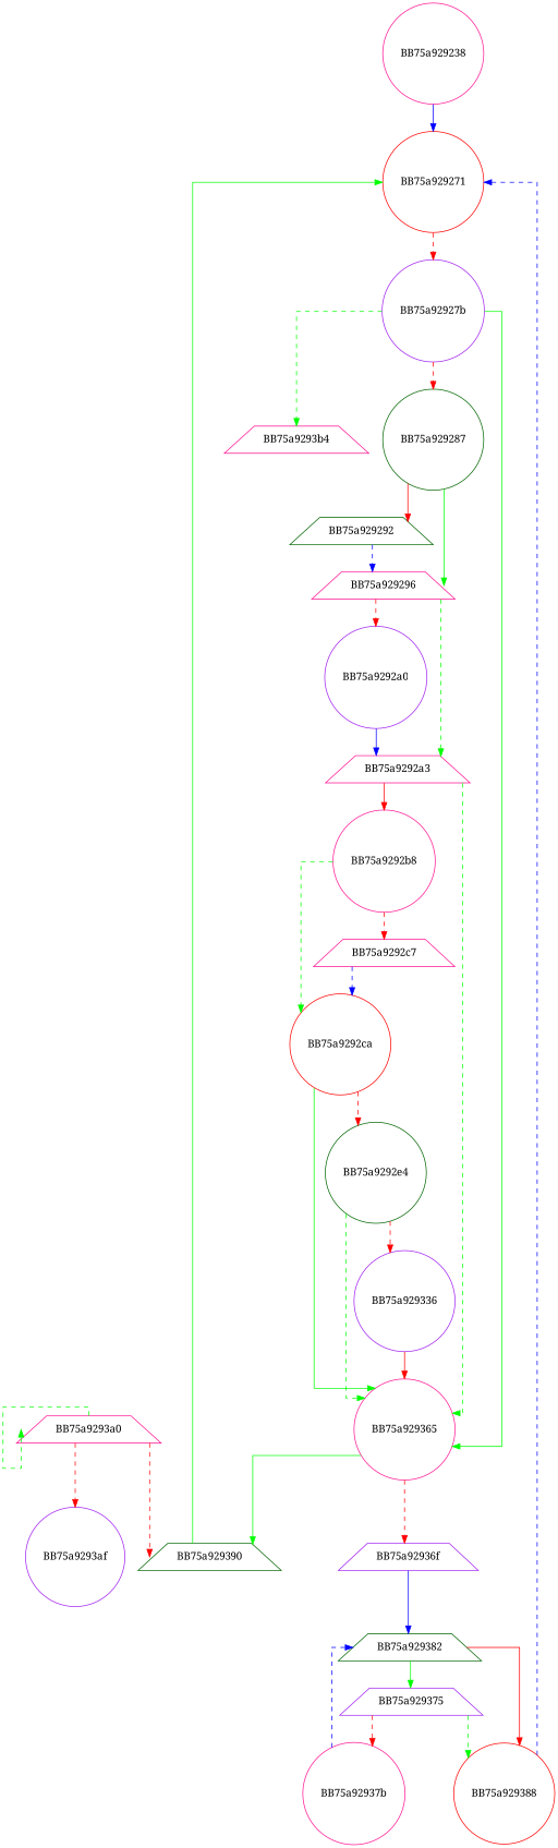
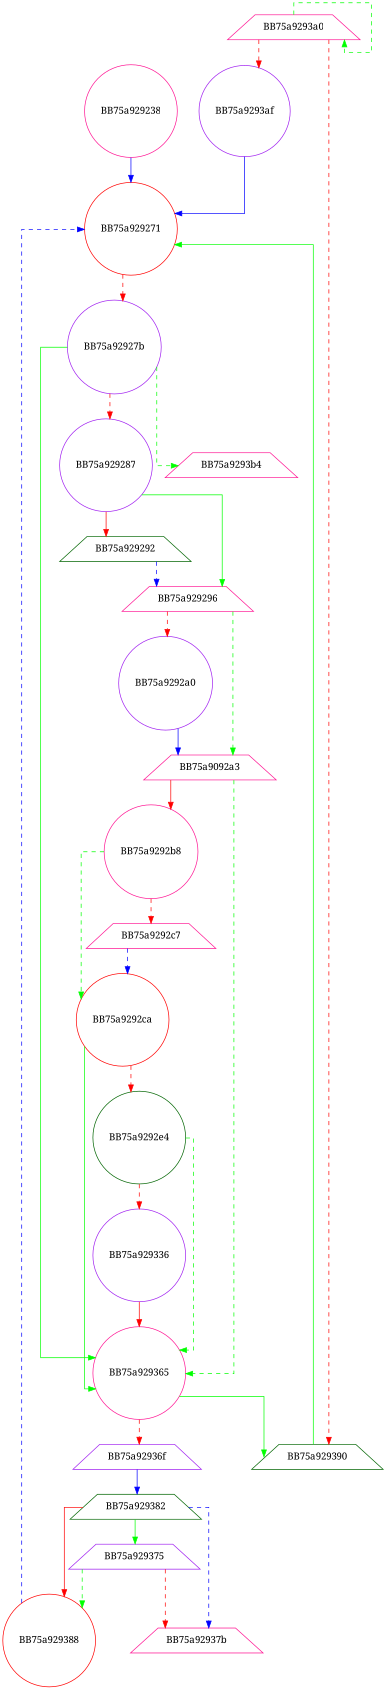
  digraph {
    fontname="Noto Serif"
    splines=ortho
    node [color=deeppink fontname="Noto Serif" shape=circle]
    edge [color=red fontname="Noto Serif" style=dashed]
    BB75a929271 [color=red]
    BB75a929238
    BB75a92927b [color=purple]
    BB75a9293b4 [shape=trapezium]
    BB75a929365
-   BB75a929287 [color=darkgreen]
+   BB75a929287 [color=purple]
    BB75a929390 [color=darkgreen shape=trapezium]
    BB75a92936f [color=purple shape=trapezium]
    BB75a929296 [shape=trapezium]
    BB75a929292 [color=darkgreen shape=trapezium]
    BB75a929382 [color=darkgreen shape=trapezium]
-   BB75a9292a3 [shape=trapezium]
+   BB75a9292a3 [shape=trapezium label=BB75a9092a3]
    BB75a9292a0 [color=purple]
    BB75a9292b8
    BB75a9292ca [color=red]
    BB75a9292c7 [shape=trapezium]
    BB75a9292e4 [color=darkgreen]
    BB75a929336 [color=purple]
    BB75a9293a0 [shape=trapezium]
    BB75a9293af [color=purple]
    BB75a929375 [color=purple shape=trapezium]
    BB75a929388 [color=red]
-   BB75a92937b
+   BB75a92937b [shape=trapezium]
    BB75a929271 -> BB75a92927b
    BB75a929238 -> BB75a929271 [color=blue style=solid]
    BB75a92927b -> BB75a9293b4 [color=green]
    BB75a92927b -> BB75a929365 [color=green style=solid]
    BB75a92927b -> BB75a929287
    BB75a929365 -> BB75a929390 [color=green style=solid]
    BB75a929365 -> BB75a92936f
    BB75a929287 -> BB75a929296 [color=green style=solid]
    BB75a929287 -> BB75a929292 [style=solid]
    BB75a929390 -> BB75a929271 [color=green style=solid]
    BB75a92936f -> BB75a929382 [color=blue style=solid]
    BB75a929296 -> BB75a9292a3 [color=green]
    BB75a929296 -> BB75a9292a0
    BB75a929292 -> BB75a929296 [color=blue]
    BB75a929382 -> BB75a929375 [color=green style=solid]
    BB75a929382 -> BB75a929388 [style=solid]
    BB75a9292a3 -> BB75a929365 [color=green]
    BB75a9292a3 -> BB75a9292b8 [style=solid]
    BB75a9292a0 -> BB75a9292a3 [color=blue style=solid]
    BB75a9292b8 -> BB75a9292ca [color=green]
    BB75a9292b8 -> BB75a9292c7
    BB75a9292ca -> BB75a929365 [color=green style=solid]
    BB75a9292ca -> BB75a9292e4
    BB75a9292c7 -> BB75a9292ca [color=blue]
    BB75a9292e4 -> BB75a929365 [color=green]
    BB75a9292e4 -> BB75a929336
    BB75a929336 -> BB75a929365 [style=solid]
    BB75a9293a0 -> BB75a929390
    BB75a9293a0 -> BB75a9293a0 [color=green]
    BB75a9293a0 -> BB75a9293af
+   BB75a9293af -> BB75a929271 [color=blue style=solid]
    BB75a929375 -> BB75a929388 [color=green]
    BB75a929375 -> BB75a92937b
    BB75a929388 -> BB75a929271 [color=blue]
-   BB75a92937b -> BB75a929382 [color=blue]
+   BB75a929382 -> BB75a92937b [color=blue]
  }
